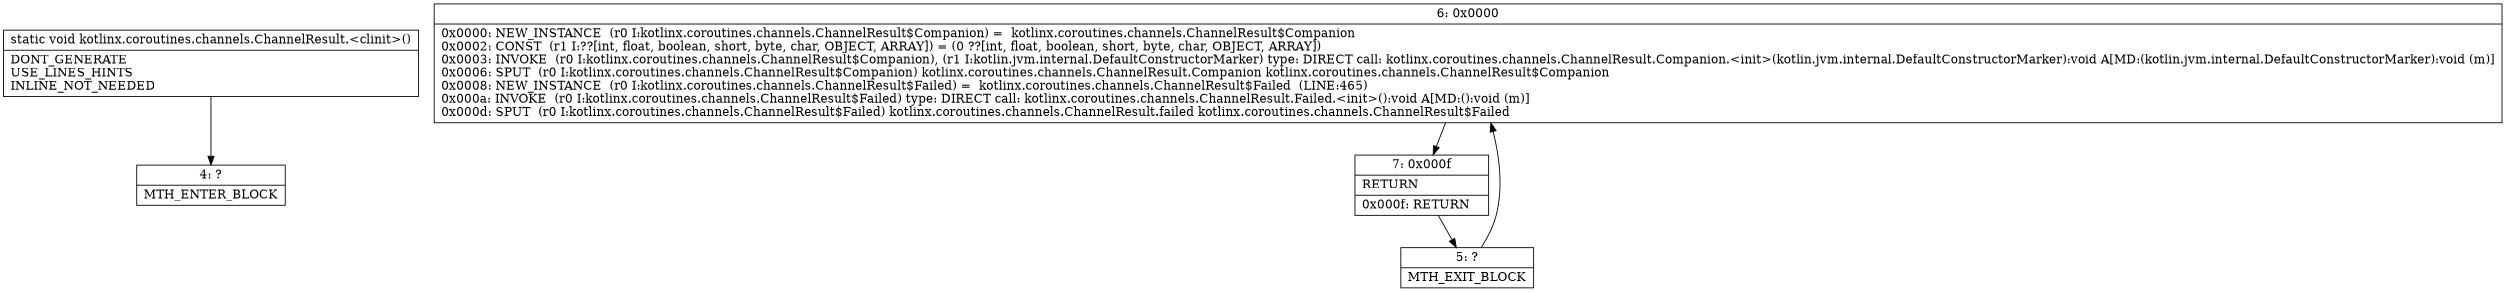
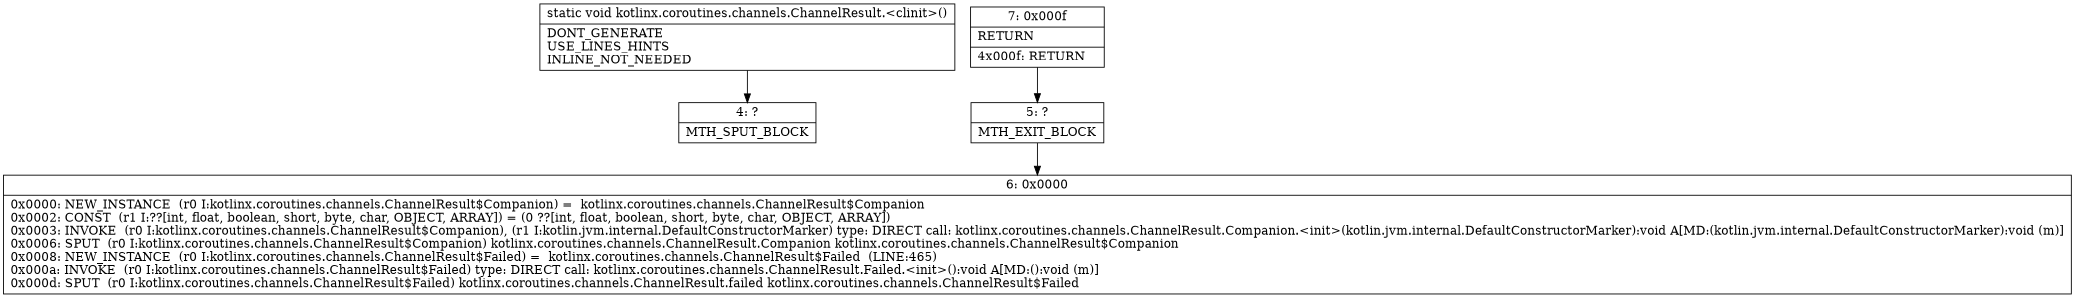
  digraph {
    node [shape=record]
-   n1 [label="{4\:\ ?|MTH_ENTER_BLOCK\l}"]
+   n1 [label="{4\:\ ?|MTH_SPUT_BLOCK\l}"]
    n2 [label="{6\:\ 0x0000|0x0000: NEW_INSTANCE  (r0 I:kotlinx.coroutines.channels.ChannelResult$Companion) =  kotlinx.coroutines.channels.ChannelResult$Companion \l0x0002: CONST  (r1 I:??[int, float, boolean, short, byte, char, OBJECT, ARRAY]) = (0 ??[int, float, boolean, short, byte, char, OBJECT, ARRAY]) \l0x0003: INVOKE  (r0 I:kotlinx.coroutines.channels.ChannelResult$Companion), (r1 I:kotlin.jvm.internal.DefaultConstructorMarker) type: DIRECT call: kotlinx.coroutines.channels.ChannelResult.Companion.\<init\>(kotlin.jvm.internal.DefaultConstructorMarker):void A[MD:(kotlin.jvm.internal.DefaultConstructorMarker):void (m)]\l0x0006: SPUT  (r0 I:kotlinx.coroutines.channels.ChannelResult$Companion) kotlinx.coroutines.channels.ChannelResult.Companion kotlinx.coroutines.channels.ChannelResult$Companion \l0x0008: NEW_INSTANCE  (r0 I:kotlinx.coroutines.channels.ChannelResult$Failed) =  kotlinx.coroutines.channels.ChannelResult$Failed  (LINE:465)\l0x000a: INVOKE  (r0 I:kotlinx.coroutines.channels.ChannelResult$Failed) type: DIRECT call: kotlinx.coroutines.channels.ChannelResult.Failed.\<init\>():void A[MD:():void (m)]\l0x000d: SPUT  (r0 I:kotlinx.coroutines.channels.ChannelResult$Failed) kotlinx.coroutines.channels.ChannelResult.failed kotlinx.coroutines.channels.ChannelResult$Failed \l}"]
-   n3 [label="{7\:\ 0x000f|RETURN\l|0x000f: RETURN   \l}"]
+   n3 [label="{7\:\ 0x000f|RETURN\l|4x000f: RETURN   \l}"]
    n4 [label="{5\:\ ?|MTH_EXIT_BLOCK\l}"]
    n5 [label="{static void kotlinx.coroutines.channels.ChannelResult.\<clinit\>()  | DONT_GENERATE\lUSE_LINES_HINTS\lINLINE_NOT_NEEDED\l}"]
-   n2 -> n3
    n3 -> n4
    n4 -> n2
    n5 -> n1
  }
